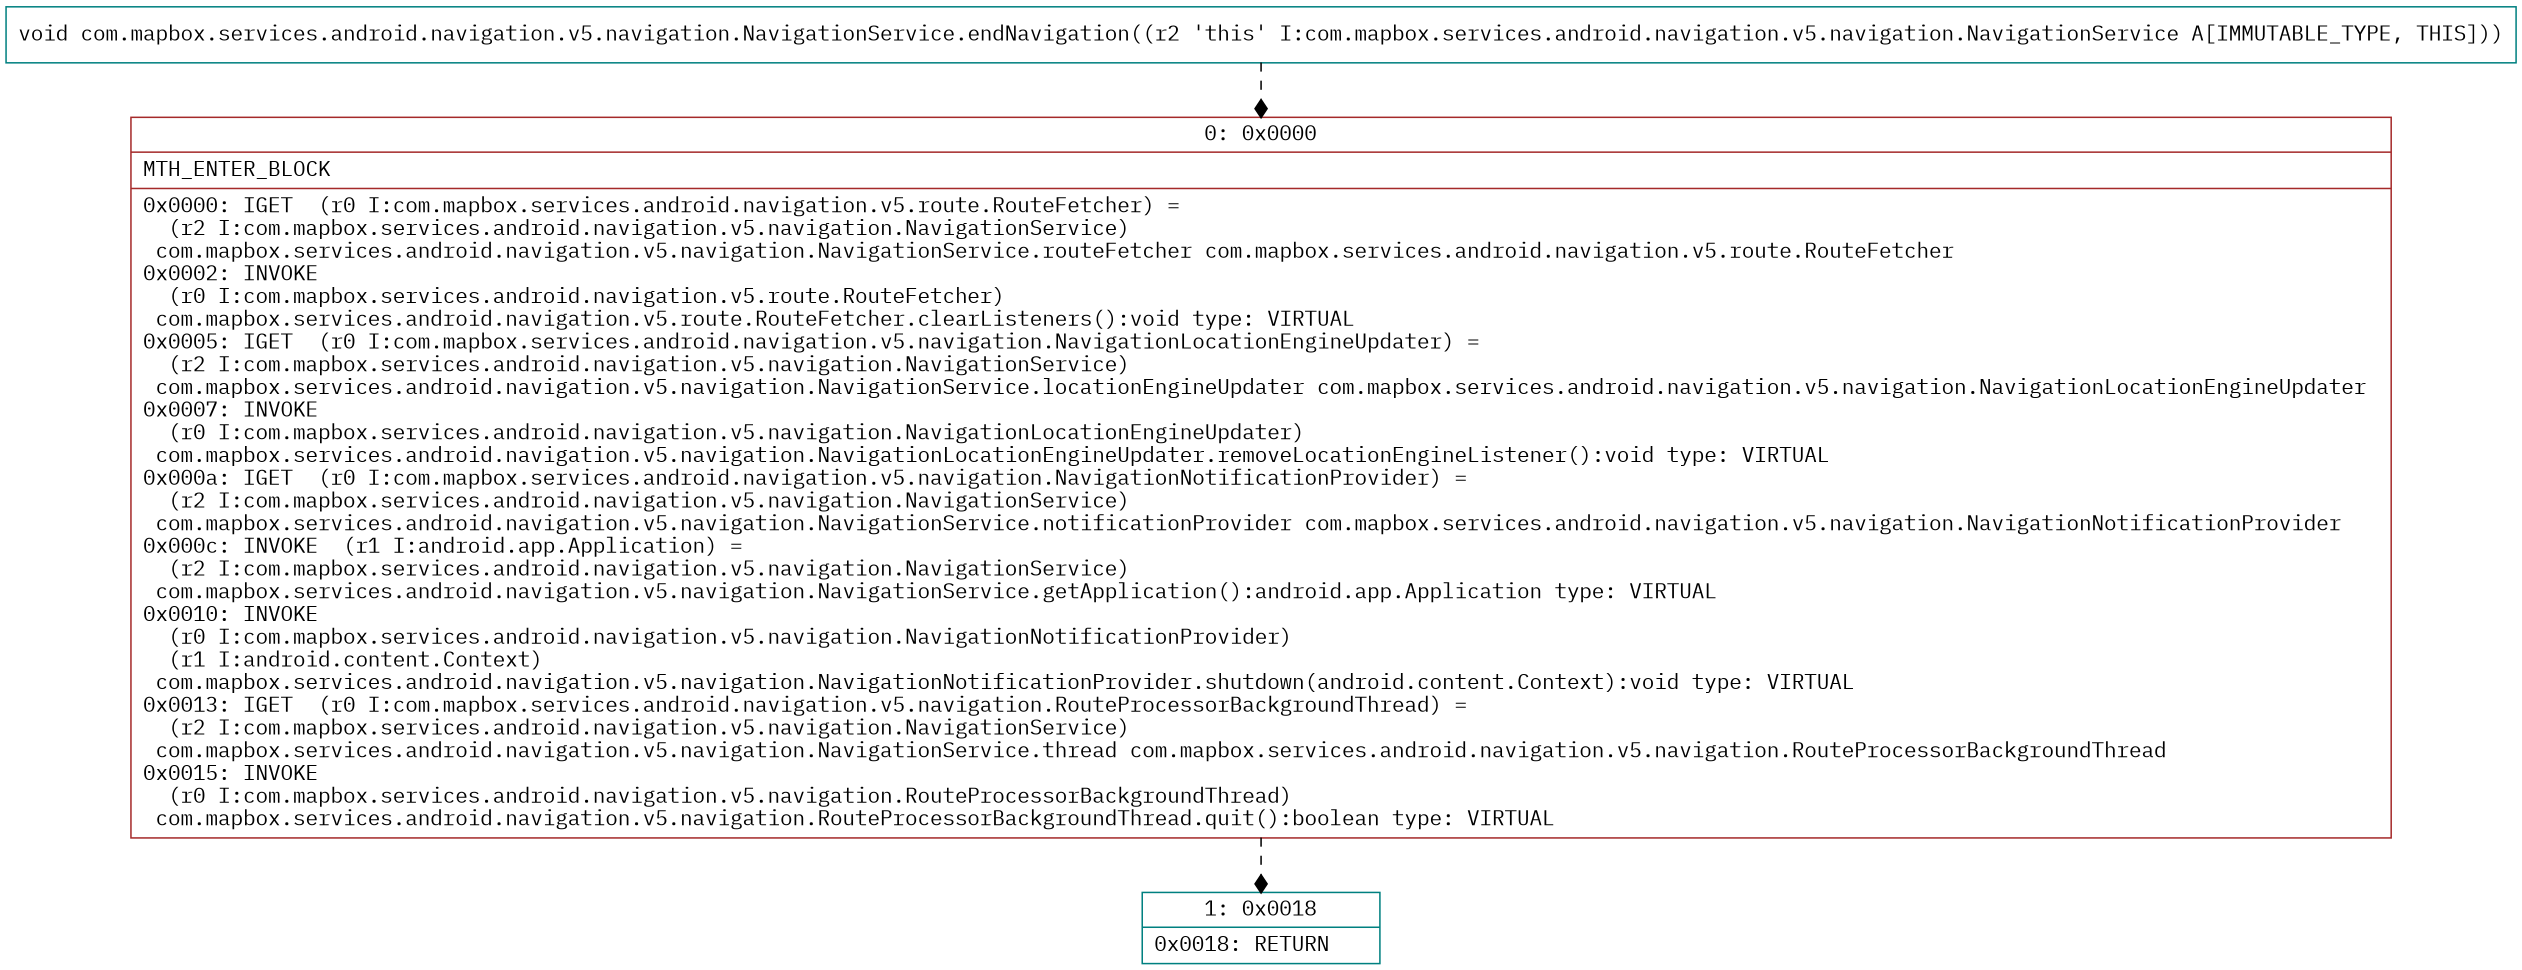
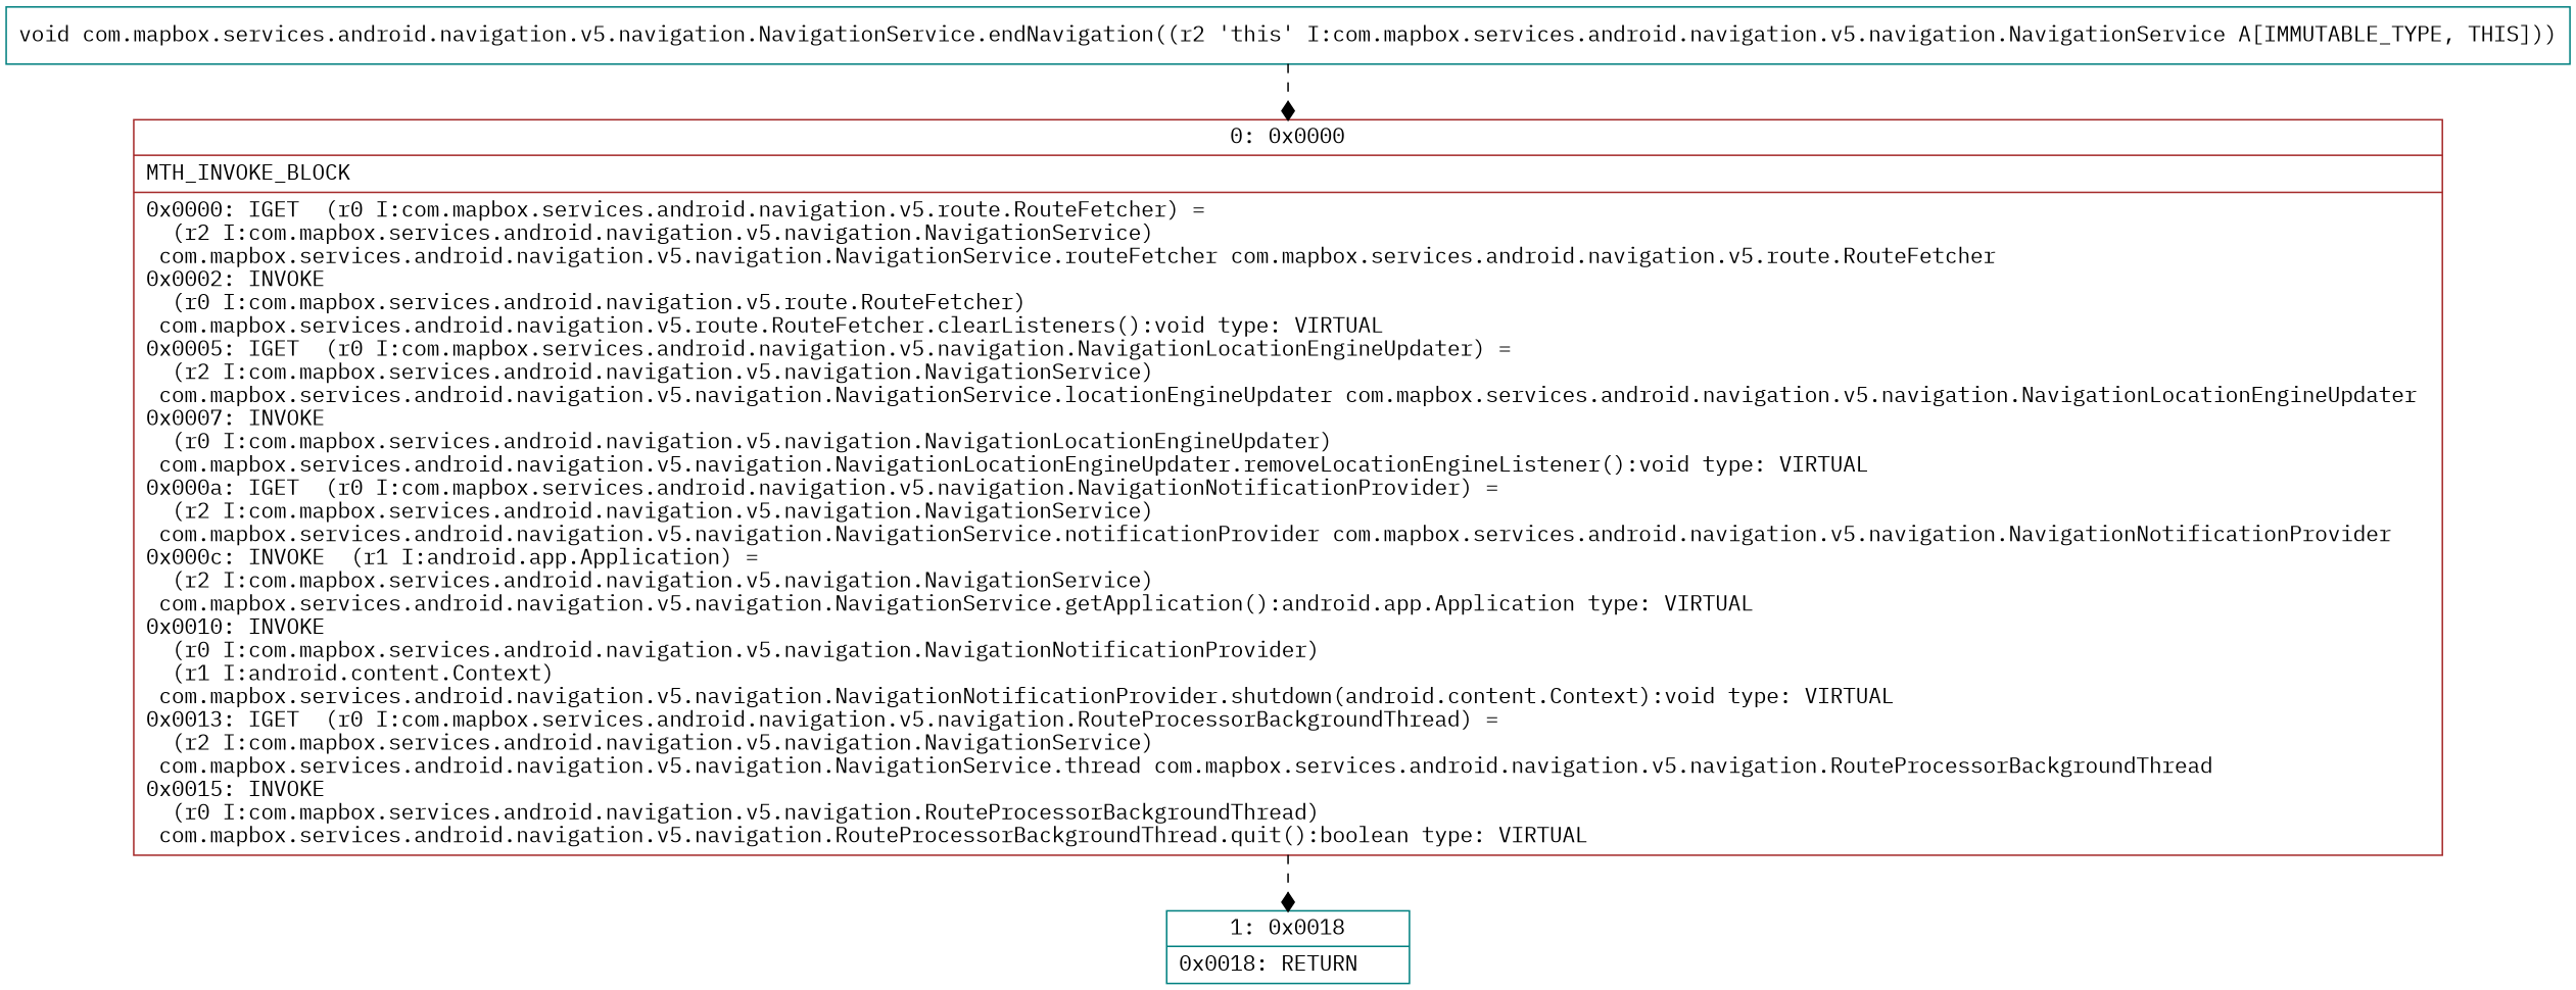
  digraph {
    fontname="IBM Plex Mono"
    node [shape=record color=teal fontname="IBM Plex Mono"]
    edge [style=dashed arrowhead=diamond fontname="IBM Plex Mono"]
-   n1 [label="{0\:\ 0x0000|MTH_ENTER_BLOCK\l|0x0000: IGET  (r0 I:com.mapbox.services.android.navigation.v5.route.RouteFetcher) = \l  (r2 I:com.mapbox.services.android.navigation.v5.navigation.NavigationService)\l com.mapbox.services.android.navigation.v5.navigation.NavigationService.routeFetcher com.mapbox.services.android.navigation.v5.route.RouteFetcher \l0x0002: INVOKE  \l  (r0 I:com.mapbox.services.android.navigation.v5.route.RouteFetcher)\l com.mapbox.services.android.navigation.v5.route.RouteFetcher.clearListeners():void type: VIRTUAL \l0x0005: IGET  (r0 I:com.mapbox.services.android.navigation.v5.navigation.NavigationLocationEngineUpdater) = \l  (r2 I:com.mapbox.services.android.navigation.v5.navigation.NavigationService)\l com.mapbox.services.android.navigation.v5.navigation.NavigationService.locationEngineUpdater com.mapbox.services.android.navigation.v5.navigation.NavigationLocationEngineUpdater \l0x0007: INVOKE  \l  (r0 I:com.mapbox.services.android.navigation.v5.navigation.NavigationLocationEngineUpdater)\l com.mapbox.services.android.navigation.v5.navigation.NavigationLocationEngineUpdater.removeLocationEngineListener():void type: VIRTUAL \l0x000a: IGET  (r0 I:com.mapbox.services.android.navigation.v5.navigation.NavigationNotificationProvider) = \l  (r2 I:com.mapbox.services.android.navigation.v5.navigation.NavigationService)\l com.mapbox.services.android.navigation.v5.navigation.NavigationService.notificationProvider com.mapbox.services.android.navigation.v5.navigation.NavigationNotificationProvider \l0x000c: INVOKE  (r1 I:android.app.Application) = \l  (r2 I:com.mapbox.services.android.navigation.v5.navigation.NavigationService)\l com.mapbox.services.android.navigation.v5.navigation.NavigationService.getApplication():android.app.Application type: VIRTUAL \l0x0010: INVOKE  \l  (r0 I:com.mapbox.services.android.navigation.v5.navigation.NavigationNotificationProvider)\l  (r1 I:android.content.Context)\l com.mapbox.services.android.navigation.v5.navigation.NavigationNotificationProvider.shutdown(android.content.Context):void type: VIRTUAL \l0x0013: IGET  (r0 I:com.mapbox.services.android.navigation.v5.navigation.RouteProcessorBackgroundThread) = \l  (r2 I:com.mapbox.services.android.navigation.v5.navigation.NavigationService)\l com.mapbox.services.android.navigation.v5.navigation.NavigationService.thread com.mapbox.services.android.navigation.v5.navigation.RouteProcessorBackgroundThread \l0x0015: INVOKE  \l  (r0 I:com.mapbox.services.android.navigation.v5.navigation.RouteProcessorBackgroundThread)\l com.mapbox.services.android.navigation.v5.navigation.RouteProcessorBackgroundThread.quit():boolean type: VIRTUAL \l}" color=brown]
+   n1 [label="{0\:\ 0x0000|MTH_INVOKE_BLOCK\l|0x0000: IGET  (r0 I:com.mapbox.services.android.navigation.v5.route.RouteFetcher) = \l  (r2 I:com.mapbox.services.android.navigation.v5.navigation.NavigationService)\l com.mapbox.services.android.navigation.v5.navigation.NavigationService.routeFetcher com.mapbox.services.android.navigation.v5.route.RouteFetcher \l0x0002: INVOKE  \l  (r0 I:com.mapbox.services.android.navigation.v5.route.RouteFetcher)\l com.mapbox.services.android.navigation.v5.route.RouteFetcher.clearListeners():void type: VIRTUAL \l0x0005: IGET  (r0 I:com.mapbox.services.android.navigation.v5.navigation.NavigationLocationEngineUpdater) = \l  (r2 I:com.mapbox.services.android.navigation.v5.navigation.NavigationService)\l com.mapbox.services.android.navigation.v5.navigation.NavigationService.locationEngineUpdater com.mapbox.services.android.navigation.v5.navigation.NavigationLocationEngineUpdater \l0x0007: INVOKE  \l  (r0 I:com.mapbox.services.android.navigation.v5.navigation.NavigationLocationEngineUpdater)\l com.mapbox.services.android.navigation.v5.navigation.NavigationLocationEngineUpdater.removeLocationEngineListener():void type: VIRTUAL \l0x000a: IGET  (r0 I:com.mapbox.services.android.navigation.v5.navigation.NavigationNotificationProvider) = \l  (r2 I:com.mapbox.services.android.navigation.v5.navigation.NavigationService)\l com.mapbox.services.android.navigation.v5.navigation.NavigationService.notificationProvider com.mapbox.services.android.navigation.v5.navigation.NavigationNotificationProvider \l0x000c: INVOKE  (r1 I:android.app.Application) = \l  (r2 I:com.mapbox.services.android.navigation.v5.navigation.NavigationService)\l com.mapbox.services.android.navigation.v5.navigation.NavigationService.getApplication():android.app.Application type: VIRTUAL \l0x0010: INVOKE  \l  (r0 I:com.mapbox.services.android.navigation.v5.navigation.NavigationNotificationProvider)\l  (r1 I:android.content.Context)\l com.mapbox.services.android.navigation.v5.navigation.NavigationNotificationProvider.shutdown(android.content.Context):void type: VIRTUAL \l0x0013: IGET  (r0 I:com.mapbox.services.android.navigation.v5.navigation.RouteProcessorBackgroundThread) = \l  (r2 I:com.mapbox.services.android.navigation.v5.navigation.NavigationService)\l com.mapbox.services.android.navigation.v5.navigation.NavigationService.thread com.mapbox.services.android.navigation.v5.navigation.RouteProcessorBackgroundThread \l0x0015: INVOKE  \l  (r0 I:com.mapbox.services.android.navigation.v5.navigation.RouteProcessorBackgroundThread)\l com.mapbox.services.android.navigation.v5.navigation.RouteProcessorBackgroundThread.quit():boolean type: VIRTUAL \l}" color=brown]
    n2 [label="{1\:\ 0x0018|0x0018: RETURN   \l}"]
    n3 [label="{void com.mapbox.services.android.navigation.v5.navigation.NavigationService.endNavigation((r2 'this' I:com.mapbox.services.android.navigation.v5.navigation.NavigationService A[IMMUTABLE_TYPE, THIS])) }"]
    n1 -> n2
    n3 -> n1
  }
